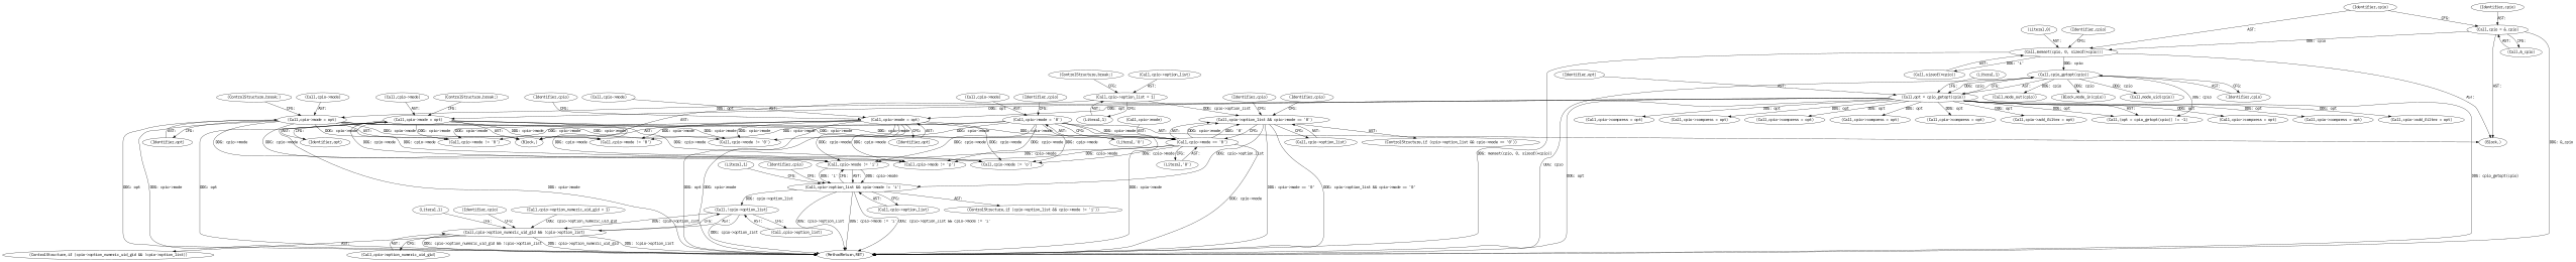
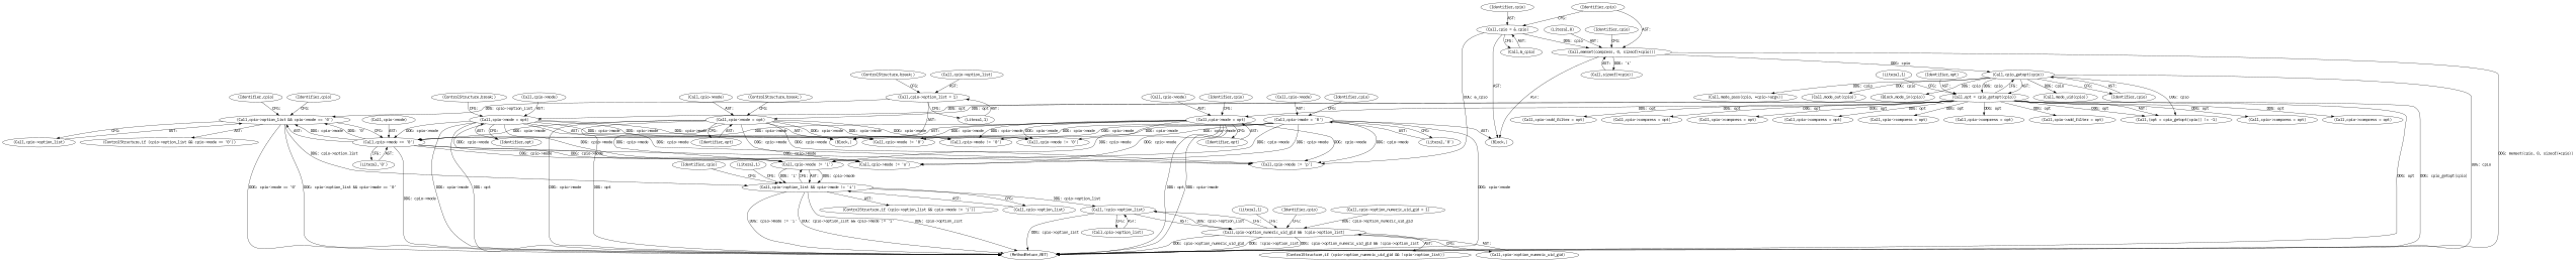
  digraph {
    fontname="IBM Plex Mono"
    node [fontname="IBM Plex Mono"]
    edge [fontname="IBM Plex Mono"]
    n1 [label="(Call,cpio->option_list && cpio->mode == '\0')"]
    n2 [label="(Call,cpio->mode == '\0')"]
    n3 [label="(Call,cpio->option_list && cpio->mode != 'i')"]
    n4 [label="(Call,cpio->option_list)"]
    n5 [label="(MethodReturn,RET)"]
    n6 [label="(ControlStructure,if (cpio->option_list && cpio->mode == '\0'))"]
    n7 [label="(Literal,'\0')"]
    n8 [label="(Call,cpio->mode != 'p')"]
    n9 [label="(Call,cpio->mode != 'o')"]
    n10 [label="(Call,cpio->mode != 'i')"]
    n11 [label="(Call,!cpio->option_list)"]
    n12 [label="(Call,cpio->option_list)"]
    n13 [label="(ControlStructure,if (cpio->option_list && cpio->mode != 'i'))"]
    n14 [label="(Call,cpio->option_list = 1)"]
    n15 [label="(Literal,1)"]
    n16 [label="(Block,)"]
    n17 [label="(Call,cpio->mode = opt)"]
    n18 [label="(Identifier,opt)"]
    n19 [label="(Call,cpio->mode != '\0')"]
    n20 [label="(Call,cpio->mode != '\0')"]
    n21 [label="(Call,cpio->mode != '\0')"]
    n22 [label="(Call,opt = cpio_getopt(cpio))"]
    n23 [label="(Call,cpio_getopt(cpio))"]
    n24 [label="(Call,cpio->mode = opt)"]
    n25 [label="(Call,cpio->mode = opt)"]
    n26 [label="(Call,cpio->add_filter = opt)"]
    n27 [label="(Call,cpio->compress = opt)"]
    n28 [label="(Call,cpio->compress = opt)"]
    n29 [label="(Call,cpio->compress = opt)"]
    n30 [label="(Call,cpio->compress = opt)"]
    n31 [label="(Call,cpio->compress = opt)"]
    n32 [label="(Call,cpio->add_filter = opt)"]
    n33 [label="(Call,(opt = cpio_getopt(cpio)) != -1)"]
    n34 [label="(Call,cpio->compress = opt)"]
    n35 [label="(Call,cpio->compress = opt)"]
+   n36 [label="(Call,mode_pass(cpio, *cpio->argv))"]
    n37 [label="(Call,mode_out(cpio))"]
    n38 [label="(Block,mode_in(cpio))"]
    n39 [label="(Call,mode_uid(cpio))"]
    n40 [label="(Identifier,cpio)"]
    n41 [label="(Identifier,opt)"]
    n42 [label="(Identifier,opt)"]
-   n43 [label="(Call,memset(cpio, 0, sizeof(*cpio)))"]
+   n43 [label="(Call,memset(compress, 0, sizeof(*cpio)))"]
    n44 [label="(Block,)"]
    n45 [label="(Call,sizeof(*cpio))"]
    n46 [label="(Call,cpio = &_cpio)"]
    n47 [label="(Call,&_cpio)"]
    n48 [label="(Call,cpio->mode = '\0')"]
    n49 [label="(Literal,'\0')"]
    n50 [label="(Call,cpio->option_numeric_uid_gid && !cpio->option_list)"]
    n51 [label="(Call,cpio->option_list)"]
    n52 [label="(ControlStructure,if (cpio->option_numeric_uid_gid && !cpio->option_list))"]
    n53 [label="(Call,cpio->option_numeric_uid_gid)"]
    n54 [label="(Literal,0)"]
    n55 [label="(Literal,1)"]
    n56 [label="(Identifier,cpio)"]
    n57 [label="(Identifier,cpio)"]
    n58 [label="(ControlStructure,break;)"]
    n59 [label="(Identifier,opt)"]
    n60 [label="(Call,cpio->mode)"]
    n61 [label="(Identifier,cpio)"]
    n62 [label="(Call,cpio->mode)"]
    n63 [label="(Identifier,cpio)"]
    n64 [label="(ControlStructure,break;)"]
    n65 [label="(Call,cpio->mode)"]
    n66 [label="(Call,cpio->mode)"]
    n67 [label="(Identifier,cpio)"]
    n68 [label="(Call,cpio->mode)"]
    n69 [label="(Identifier,cpio)"]
    n70 [label="(Call,cpio->option_list)"]
    n71 [label="(Literal,1)"]
    n72 [label="(Identifier,cpio)"]
    n73 [label="(Literal,1)"]
    n74 [label="(ControlStructure,break;)"]
    n75 [label="(Identifier,cpio)"]
    n76 [label="(Identifier,cpio)"]
    n77 [label="(Call,cpio->option_numeric_uid_gid = 1)"]
    n1 -> n2 [label="CFG: "]
    n1 -> n3 [label="DDG: cpio->option_list"]
    n1 -> n4 [label="CFG: "]
    n1 -> n5 [label="DDG: cpio->option_list && cpio->mode == '\0'"]
    n1 -> n5 [label="DDG: cpio->mode == '\0'"]
    n1 -> n6 [label="AST: "]
    n2 -> n1 [label="AST: "]
    n2 -> n1 [label="DDG: cpio->mode"]
    n2 -> n1 [label="DDG: '\0'"]
    n2 -> n5 [label="DDG: cpio->mode"]
    n2 -> n7 [label="CFG: "]
    n2 -> n8 [label="DDG: cpio->mode"]
    n2 -> n9 [label="DDG: cpio->mode"]
    n2 -> n10 [label="DDG: cpio->mode"]
    n3 -> n5 [label="DDG: cpio->option_list"]
    n3 -> n5 [label="DDG: cpio->mode != 'i'"]
    n3 -> n5 [label="DDG: cpio->option_list && cpio->mode != 'i'"]
    n3 -> n10 [label="CFG: "]
    n3 -> n11 [label="DDG: cpio->option_list"]
    n3 -> n12 [label="CFG: "]
    n3 -> n13 [label="AST: "]
    n4 -> n1 [label="AST: "]
    n7 -> n2 [label="AST: "]
    n10 -> n3 [label="AST: "]
    n10 -> n3 [label="DDG: cpio->mode"]
    n10 -> n3 [label="DDG: 'i'"]
    n11 -> n5 [label="DDG: cpio->option_list"]
    n11 -> n50 [label="AST: "]
    n11 -> n50 [label="DDG: cpio->option_list"]
    n11 -> n51 [label="CFG: "]
    n12 -> n3 [label="AST: "]
    n14 -> n1 [label="DDG: cpio->option_list"]
    n14 -> n15 [label="CFG: "]
    n14 -> n16 [label="AST: "]
    n15 -> n14 [label="AST: "]
    n17 -> n2 [label="DDG: cpio->mode"]
    n17 -> n5 [label="DDG: cpio->mode"]
    n17 -> n5 [label="DDG: opt"]
    n17 -> n8 [label="DDG: cpio->mode"]
    n17 -> n9 [label="DDG: cpio->mode"]
    n17 -> n10 [label="DDG: cpio->mode"]
    n17 -> n16 [label="AST: "]
    n17 -> n18 [label="CFG: "]
    n17 -> n19 [label="DDG: cpio->mode"]
    n17 -> n20 [label="DDG: cpio->mode"]
    n17 -> n21 [label="DDG: cpio->mode"]
    n18 -> n17 [label="AST: "]
    n22 -> n5 [label="DDG: cpio_getopt(cpio)"]
    n22 -> n5 [label="DDG: opt"]
    n22 -> n17 [label="DDG: opt"]
    n22 -> n23 [label="CFG: "]
    n22 -> n24 [label="DDG: opt"]
    n22 -> n25 [label="DDG: opt"]
    n22 -> n26 [label="DDG: opt"]
    n22 -> n27 [label="DDG: opt"]
    n22 -> n28 [label="DDG: opt"]
    n22 -> n29 [label="DDG: opt"]
    n22 -> n30 [label="DDG: opt"]
    n22 -> n31 [label="DDG: opt"]
    n22 -> n32 [label="DDG: opt"]
    n22 -> n33 [label="AST: "]
    n22 -> n33 [label="DDG: opt"]
    n22 -> n34 [label="DDG: opt"]
    n22 -> n35 [label="DDG: opt"]
    n23 -> n5 [label="DDG: cpio"]
    n23 -> n22 [label="AST: "]
    n23 -> n22 [label="DDG: cpio"]
    n23 -> n33 [label="DDG: cpio"]
+   n23 -> n36 [label="DDG: cpio"]
    n23 -> n37 [label="DDG: cpio"]
    n23 -> n38 [label="DDG: cpio"]
    n23 -> n39 [label="DDG: cpio"]
    n23 -> n40 [label="CFG: "]
    n24 -> n2 [label="DDG: cpio->mode"]
    n24 -> n5 [label="DDG: cpio->mode"]
    n24 -> n5 [label="DDG: opt"]
    n24 -> n8 [label="DDG: cpio->mode"]
    n24 -> n9 [label="DDG: cpio->mode"]
    n24 -> n10 [label="DDG: cpio->mode"]
    n24 -> n16 [label="AST: "]
    n24 -> n19 [label="DDG: cpio->mode"]
    n24 -> n20 [label="DDG: cpio->mode"]
    n24 -> n21 [label="DDG: cpio->mode"]
    n24 -> n41 [label="CFG: "]
    n25 -> n2 [label="DDG: cpio->mode"]
    n25 -> n5 [label="DDG: opt"]
    n25 -> n5 [label="DDG: cpio->mode"]
    n25 -> n8 [label="DDG: cpio->mode"]
    n25 -> n9 [label="DDG: cpio->mode"]
    n25 -> n10 [label="DDG: cpio->mode"]
    n25 -> n16 [label="AST: "]
    n25 -> n19 [label="DDG: cpio->mode"]
    n25 -> n20 [label="DDG: cpio->mode"]
    n25 -> n21 [label="DDG: cpio->mode"]
    n25 -> n42 [label="CFG: "]
    n40 -> n23 [label="AST: "]
    n41 -> n24 [label="AST: "]
    n42 -> n25 [label="AST: "]
    n43 -> n5 [label="DDG: memset(cpio, 0, sizeof(*cpio))"]
    n43 -> n23 [label="DDG: cpio"]
    n43 -> n44 [label="AST: "]
    n43 -> n45 [label="DDG: 'i'"]
    n45 -> n43 [label="AST: "]
-   n46 -> n5 [label="DDG: &_cpio"]
+   n46 -> n8 [label="DDG: &_cpio"]
    n46 -> n43 [label="DDG: cpio"]
    n46 -> n44 [label="AST: "]
    n46 -> n47 [label="CFG: "]
    n47 -> n46 [label="AST: "]
    n48 -> n2 [label="DDG: cpio->mode"]
    n48 -> n5 [label="DDG: cpio->mode"]
    n48 -> n8 [label="DDG: cpio->mode"]
    n48 -> n9 [label="DDG: cpio->mode"]
    n48 -> n10 [label="DDG: cpio->mode"]
    n48 -> n19 [label="DDG: cpio->mode"]
    n48 -> n20 [label="DDG: cpio->mode"]
    n48 -> n21 [label="DDG: cpio->mode"]
    n48 -> n44 [label="AST: "]
    n48 -> n49 [label="CFG: "]
    n49 -> n48 [label="AST: "]
    n50 -> n5 [label="DDG: cpio->option_numeric_uid_gid && !cpio->option_list"]
    n50 -> n5 [label="DDG: cpio->option_numeric_uid_gid"]
    n50 -> n5 [label="DDG: !cpio->option_list"]
    n50 -> n11 [label="CFG: "]
    n50 -> n52 [label="AST: "]
    n50 -> n53 [label="CFG: "]
    n51 -> n11 [label="AST: "]
    n53 -> n50 [label="AST: "]
    n54 -> n43 [label="AST: "]
    n55 -> n50 [label="CFG: "]
    n56 -> n3 [label="CFG: "]
    n57 -> n43 [label="CFG: "]
    n58 -> n14 [label="CFG: "]
    n59 -> n22 [label="AST: "]
    n60 -> n17 [label="AST: "]
    n61 -> n25 [label="CFG: "]
    n62 -> n24 [label="AST: "]
    n63 -> n1 [label="CFG: "]
    n64 -> n24 [label="CFG: "]
    n65 -> n48 [label="AST: "]
    n66 -> n2 [label="AST: "]
    n67 -> n1 [label="CFG: "]
    n68 -> n25 [label="AST: "]
    n69 -> n43 [label="AST: "]
    n69 -> n46 [label="CFG: "]
    n70 -> n14 [label="AST: "]
    n71 -> n22 [label="CFG: "]
    n72 -> n46 [label="AST: "]
    n73 -> n3 [label="CFG: "]
    n74 -> n17 [label="CFG: "]
    n75 -> n48 [label="CFG: "]
    n76 -> n50 [label="CFG: "]
    n77 -> n50 [label="DDG: cpio->option_numeric_uid_gid"]
  }
